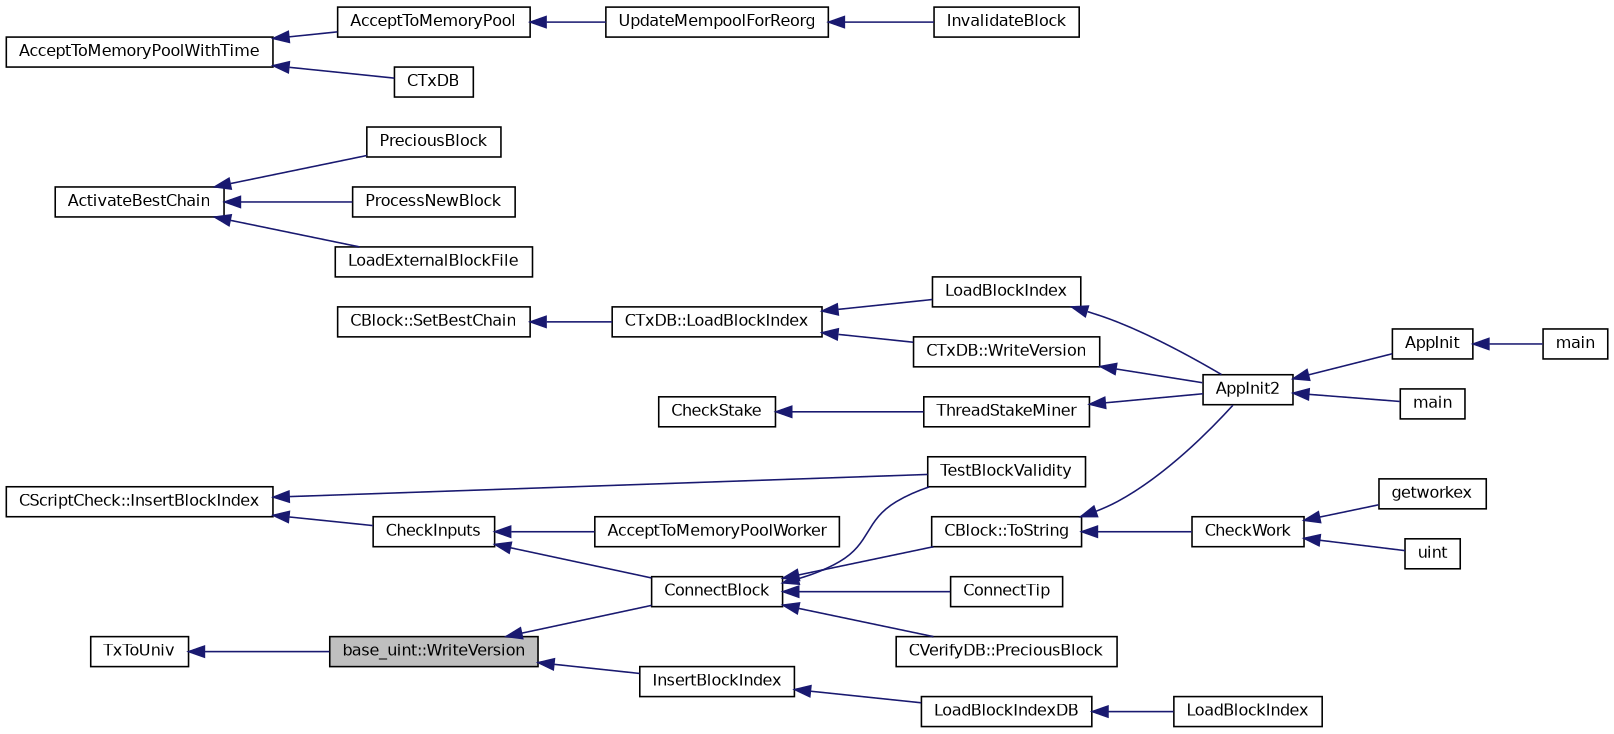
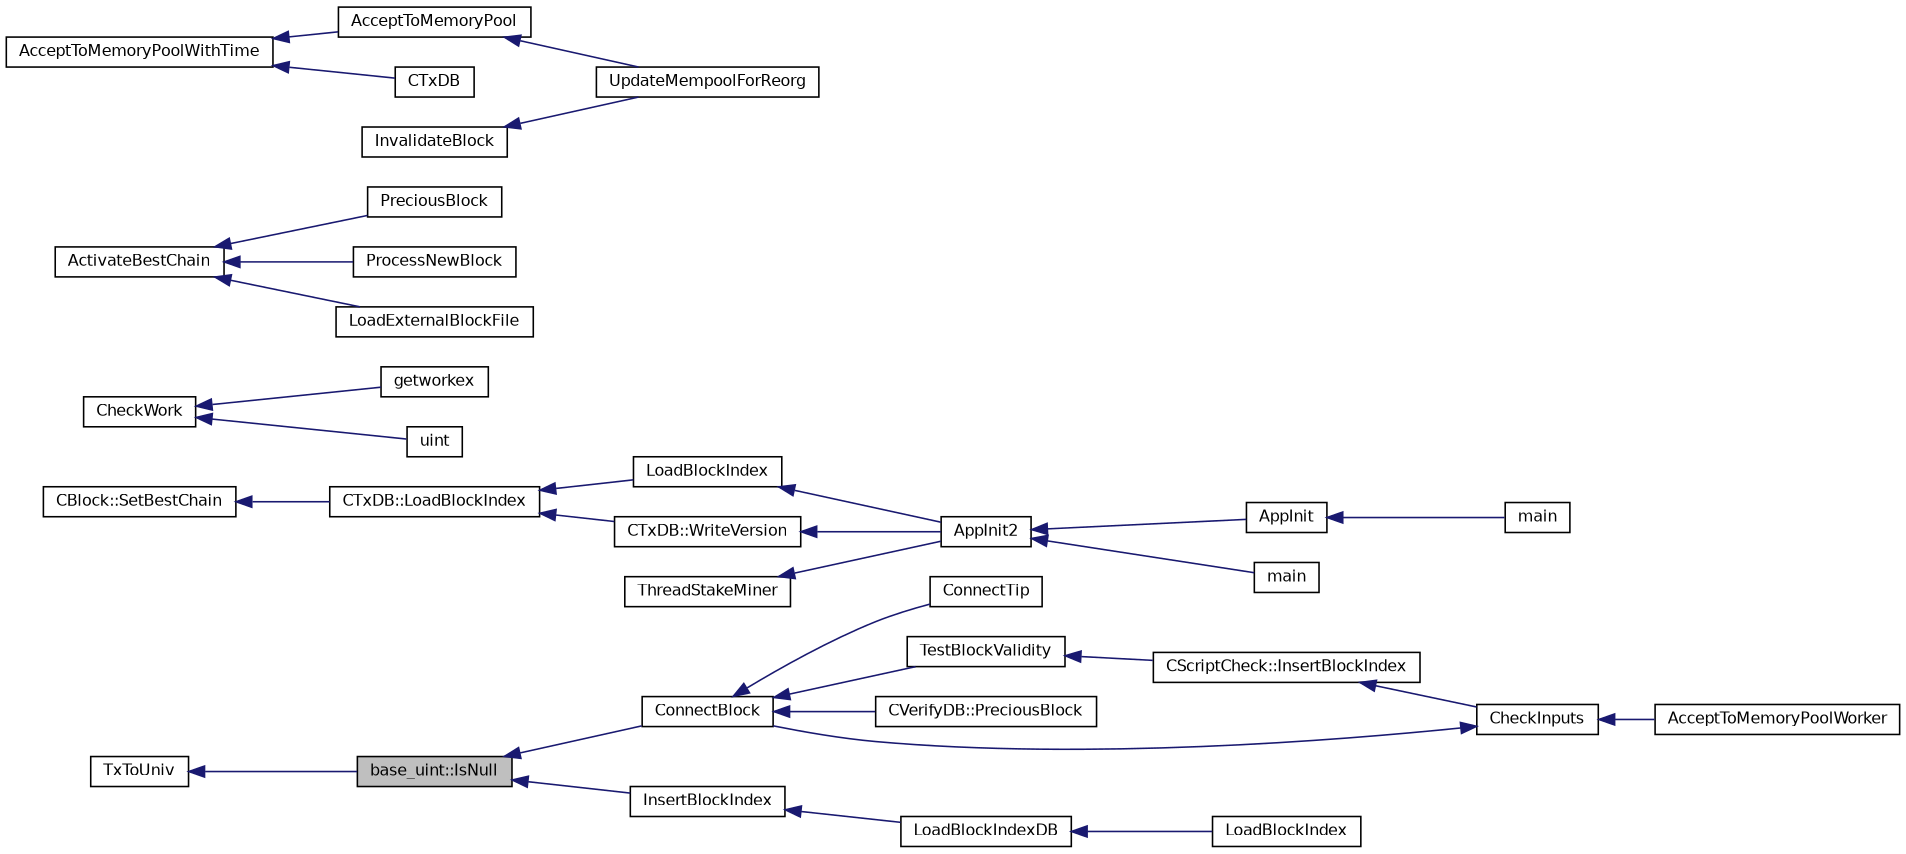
  digraph {
    rankdir=LR
    node [color=black fillcolor=white fontname=Helvetica fontsize=10 shape=record style=filled]
    edge [color=midnightblue dir=back fontname=Helvetica fontsize=10 labelfontname=Helvetica labelfontsize=10 style=solid]
-   n1 [fillcolor=grey75 fontcolor=black height=0.2 label="base_uint::WriteVersion" width=0.4]
+   n1 [fillcolor=grey75 fontcolor=black height=0.2 label="base_uint::IsNull" width=0.4]
    n2 [height=0.2 label=ConnectBlock width=0.4]
    n3 [height=0.2 label=InsertBlockIndex width=0.4]
    n4 [height=0.2 label=TxToUniv width=0.4]
-   n5 [height=0.2 label="CBlock::ToString" width=0.4]
    n6 [height=0.2 label=ConnectTip width=0.4]
    n7 [height=0.2 label=TestBlockValidity width=0.4]
    n8 [height=0.2 label="CVerifyDB::PreciousBlock" width=0.4]
    n9 [height=0.2 label=LoadBlockIndexDB width=0.4]
    n10 [height=0.2 label=AppInit2 width=0.4]
    n11 [height=0.2 label=CheckWork width=0.4]
    n12 [height=0.2 label="CScriptCheck::InsertBlockIndex" width=0.4]
    n13 [height=0.2 label="CBlock::SetBestChain" width=0.4]
    n14 [height=0.2 label="CTxDB::LoadBlockIndex" width=0.4]
    n15 [height=0.2 label=LoadBlockIndex width=0.4]
    n16 [height=0.2 label="CTxDB::WriteVersion" width=0.4]
    n17 [height=0.2 label=AppInit width=0.4]
    n18 [height=0.2 label=main width=0.4]
    n19 [height=0.2 label=main width=0.4]
    n20 [height=0.2 label=getworkex width=0.4]
    n21 [height=0.2 label=uint width=0.4]
-   n22 [height=0.2 label=CheckStake width=0.4]
    n23 [height=0.2 label=ThreadStakeMiner width=0.4]
    n24 [height=0.2 label=ActivateBestChain width=0.4]
    n25 [height=0.2 label=PreciousBlock width=0.4]
    n26 [height=0.2 label=ProcessNewBlock width=0.4]
    n27 [height=0.2 label=LoadExternalBlockFile width=0.4]
    n28 [height=0.2 label=CheckInputs width=0.4]
    n29 [height=0.2 label=AcceptToMemoryPoolWorker width=0.4]
    n30 [height=0.2 label=AcceptToMemoryPoolWithTime width=0.4]
    n31 [height=0.2 label=AcceptToMemoryPool width=0.4]
    n32 [height=0.2 label=CTxDB width=0.4]
    n33 [height=0.2 label=UpdateMempoolForReorg width=0.4]
    n34 [height=0.2 label=InvalidateBlock width=0.4]
    n35 [height=0.2 label=LoadBlockIndex width=0.4]
    n1 -> n2
    n1 -> n3
-   n2 -> n5
    n2 -> n6
    n2 -> n7
    n2 -> n8
    n3 -> n9
    n4 -> n1
-   n5 -> n10
-   n5 -> n11
-   n12 -> n7
+   n7 -> n12
    n9 -> n35
    n10 -> n17
    n10 -> n18
    n11 -> n20
    n11 -> n21
    n12 -> n28
    n13 -> n14
    n14 -> n15
    n14 -> n16
    n15 -> n10
    n16 -> n10
    n17 -> n19
-   n22 -> n23
    n23 -> n10
    n24 -> n25
    n24 -> n26
    n24 -> n27
    n28 -> n2
    n28 -> n29
    n30 -> n31
    n30 -> n32
    n31 -> n33
-   n33 -> n34
+   n34 -> n33
  }
